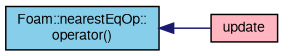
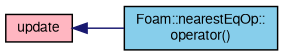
  digraph {
    rankdir=LR
    node [color=black fontname=FreeSans fontsize=10 shape=record style=filled]
    n1 [fillcolor=lightpink fontcolor=black height=0.2 label=update width=0.4]
    n2 [height=0.2 label="Foam::nearestEqOp::\loperator()" width=0.4 fillcolor=skyblue]
-   n2 -> n1 [color=midnightblue dir=back fontname=FreeSans fontsize=10 labelfontname=FreeSans labelfontsize=10 style=solid]
+   n1 -> n2 [color=midnightblue dir=back fontname=FreeSans fontsize=10 labelfontname=FreeSans labelfontsize=10 style=solid]
  }
